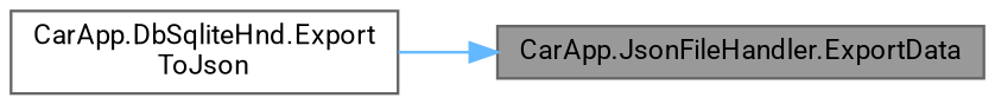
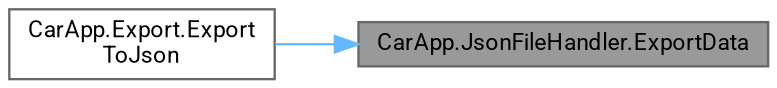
  digraph {
    rankdir=RL
    fontname=Roboto
    node [fontname=Roboto fontsize=10 shape=box style=filled]
    n1 [color=gray40 fillcolor=grey60 fontcolor=black height=0.2 label="CarApp.JsonFileHandler.ExportData" width=0.4]
-   n2 [color=grey40 fillcolor=white height=0.2 label="CarApp.DbSqliteHnd.Export\lToJson" width=0.4]
+   n2 [color=grey40 fillcolor=white height=0.2 label="CarApp.Export.Export\lToJson" width=0.4]
    n1 -> n2 [color=steelblue1 dir=back fontname=Roboto fontsize=10 labelfontname=Helvetica labelfontsize=10 style=solid]
  }
